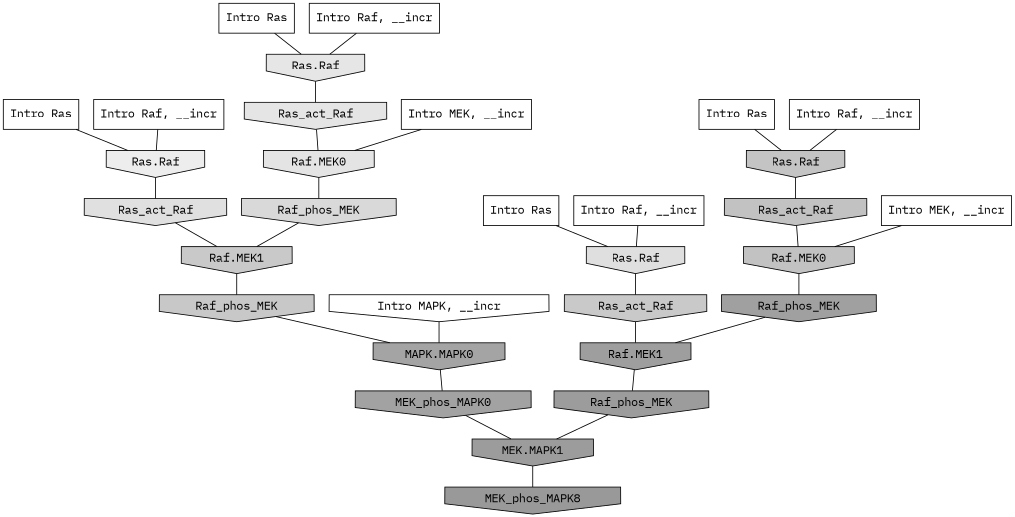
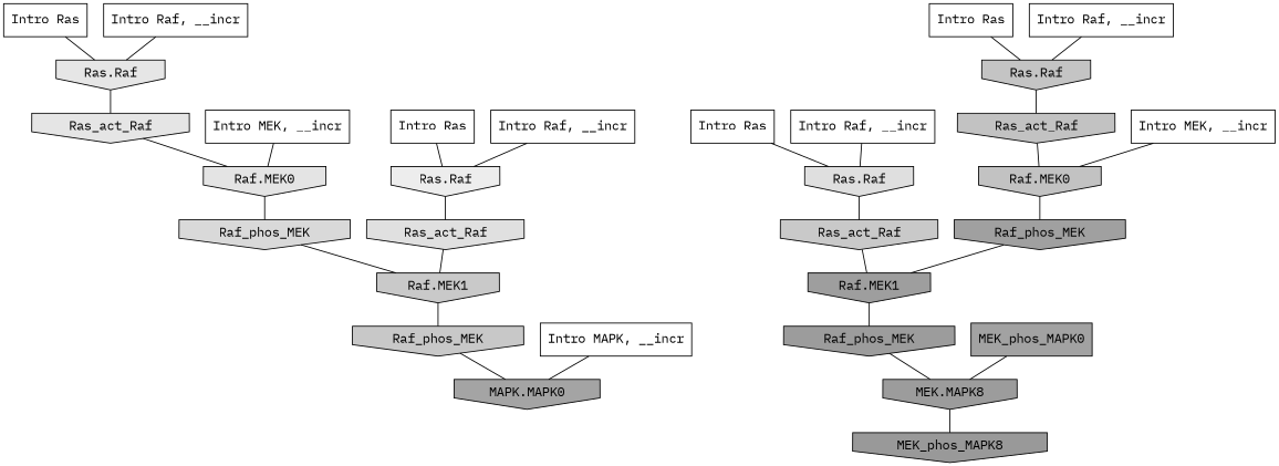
  digraph {
    fontname="IBM Plex Mono"
    rankdir=TB
    ranksep=0.30
    node [fillcolor="0.000 0.000 1.000" fontname="IBM Plex Mono" shape=invhouse style=filled]
    edge [color="0.000 0.000 0.000" dir=none fontname="IBM Plex Mono"]
    n1 [label="Intro Ras" shape=rectangle]
    n2 [fillcolor="0.000 0.000 0.902" label="Ras.Raf"]
    n3 [fillcolor="0.000 0.000 0.898" label=Ras_act_Raf]
    n4 [label="Intro Ras" shape=rectangle]
    n5 [fillcolor="0.000 0.000 0.875" label="Ras.Raf"]
    n6 [fillcolor="0.000 0.000 0.786" label=Ras_act_Raf]
    n7 [label="Intro Ras" shape=rectangle]
    n8 [fillcolor="0.000 0.000 0.769" label="Ras.Raf"]
    n9 [fillcolor="0.000 0.000 0.761" label=Ras_act_Raf]
    n10 [label="Intro Ras" shape=rectangle]
    n11 [fillcolor="0.000 0.000 0.927" label="Ras.Raf"]
    n12 [fillcolor="0.000 0.000 0.878" label=Ras_act_Raf]
    n13 [label="Intro Raf, __incr" shape=rectangle]
    n14 [label="Intro Raf, __incr" shape=rectangle]
    n15 [label="Intro Raf, __incr" shape=rectangle]
    n16 [label="Intro Raf, __incr" shape=rectangle]
    n17 [label="Intro MEK, __incr" shape=rectangle]
    n18 [fillcolor="0.000 0.000 0.892" label="Raf.MEK0"]
    n19 [fillcolor="0.000 0.000 0.849" label=Raf_phos_MEK]
    n20 [label="Intro MEK, __incr" shape=rectangle]
    n21 [fillcolor="0.000 0.000 0.761" label="Raf.MEK0"]
    n22 [fillcolor="0.000 0.000 0.627" label=Raf_phos_MEK]
-   n23 [label="Intro MAPK, __incr"]
+   n23 [label="Intro MAPK, __incr" shape=rectangle]
    n24 [fillcolor="0.000 0.000 0.643" label="MAPK.MAPK0"]
-   n25 [fillcolor="0.000 0.000 0.634" label=MEK_phos_MAPK0]
+   n25 [fillcolor="0.000 0.000 0.634" label=MEK_phos_MAPK0 shape=box]
    n26 [fillcolor="0.000 0.000 0.789" label="Raf.MEK1"]
    n27 [fillcolor="0.000 0.000 0.785" label=Raf_phos_MEK]
    n28 [fillcolor="0.000 0.000 0.620" label="Raf.MEK1"]
    n29 [fillcolor="0.000 0.000 0.611" label=Raf_phos_MEK]
-   n30 [fillcolor="0.000 0.000 0.611" label="MEK.MAPK1"]
+   n30 [fillcolor="0.000 0.000 0.611" label="MEK.MAPK8"]
    n31 [fillcolor="0.000 0.000 0.600" label=MEK_phos_MAPK8]
    n1 -> n2
    n2 -> n3
    n3 -> n18
    n4 -> n5
    n5 -> n6
    n6 -> n28
    n7 -> n8
    n8 -> n9
    n9 -> n21
    n10 -> n11
    n11 -> n12
    n12 -> n26
    n13 -> n2
    n14 -> n8
    n15 -> n5
    n16 -> n11
    n17 -> n18
    n18 -> n19
    n19 -> n26
    n20 -> n21
    n21 -> n22
    n22 -> n28
    n23 -> n24
-   n24 -> n25
    n25 -> n30
    n26 -> n27
    n27 -> n24
    n28 -> n29
    n29 -> n30
    n30 -> n31
  }
